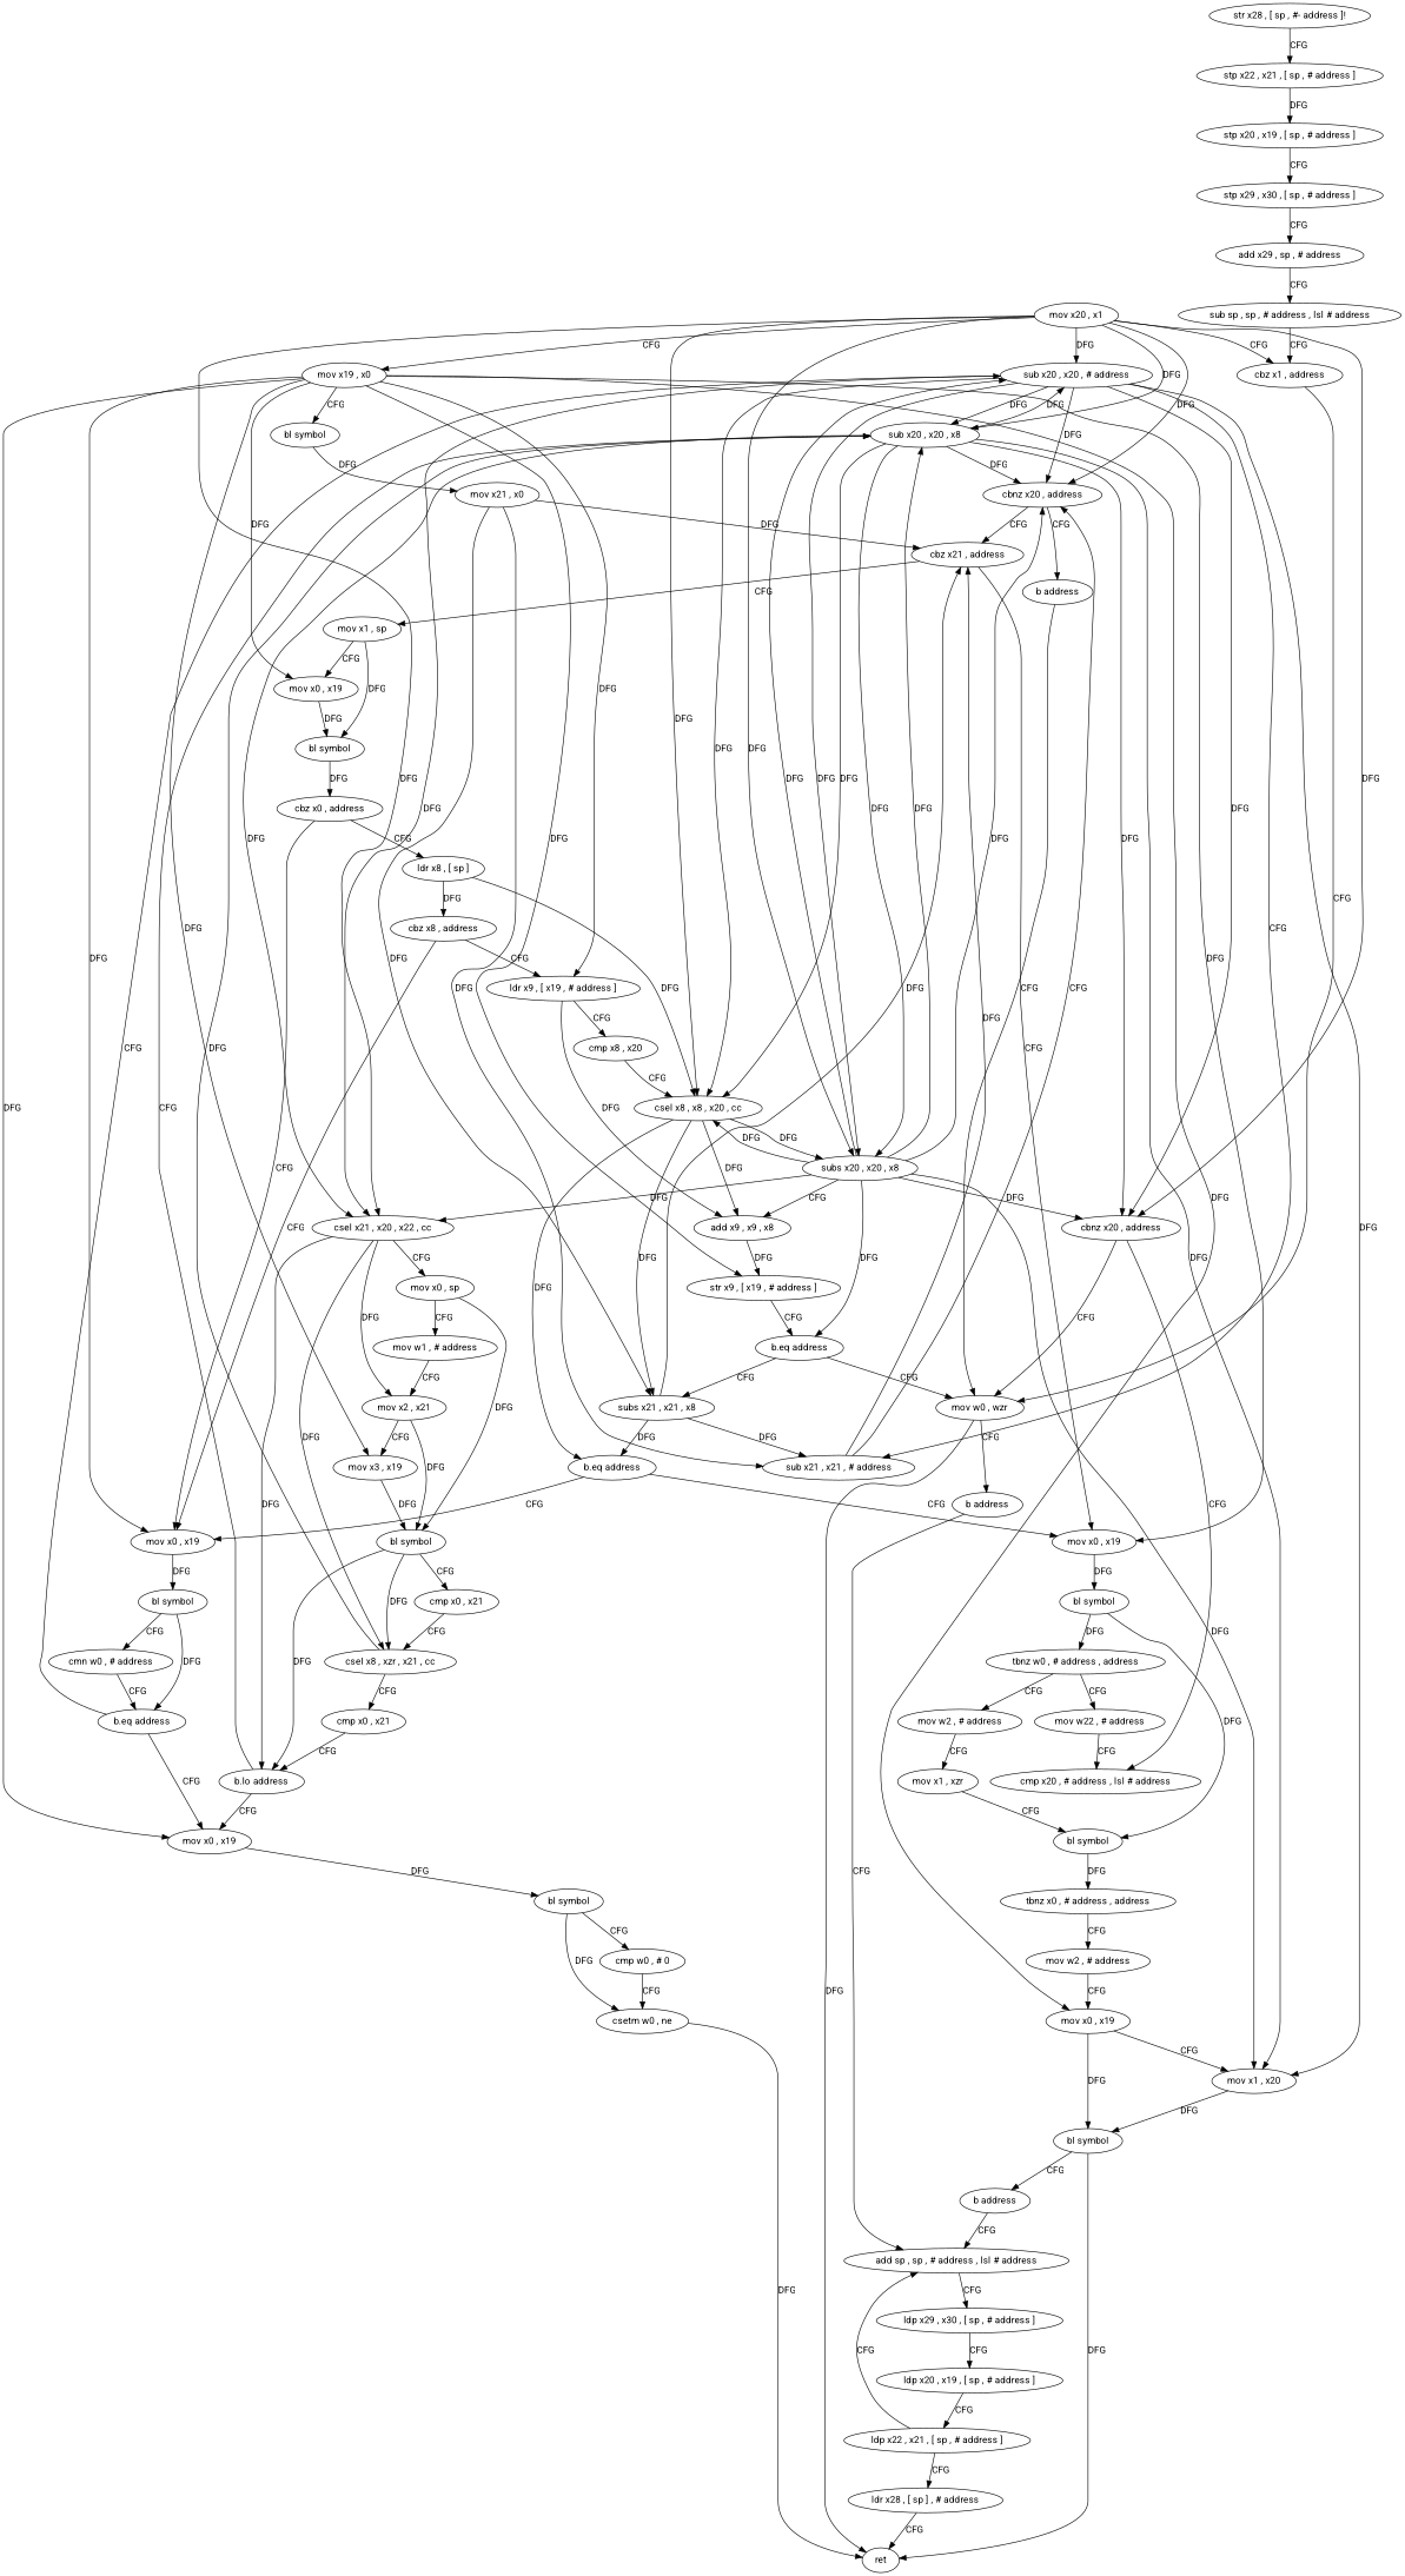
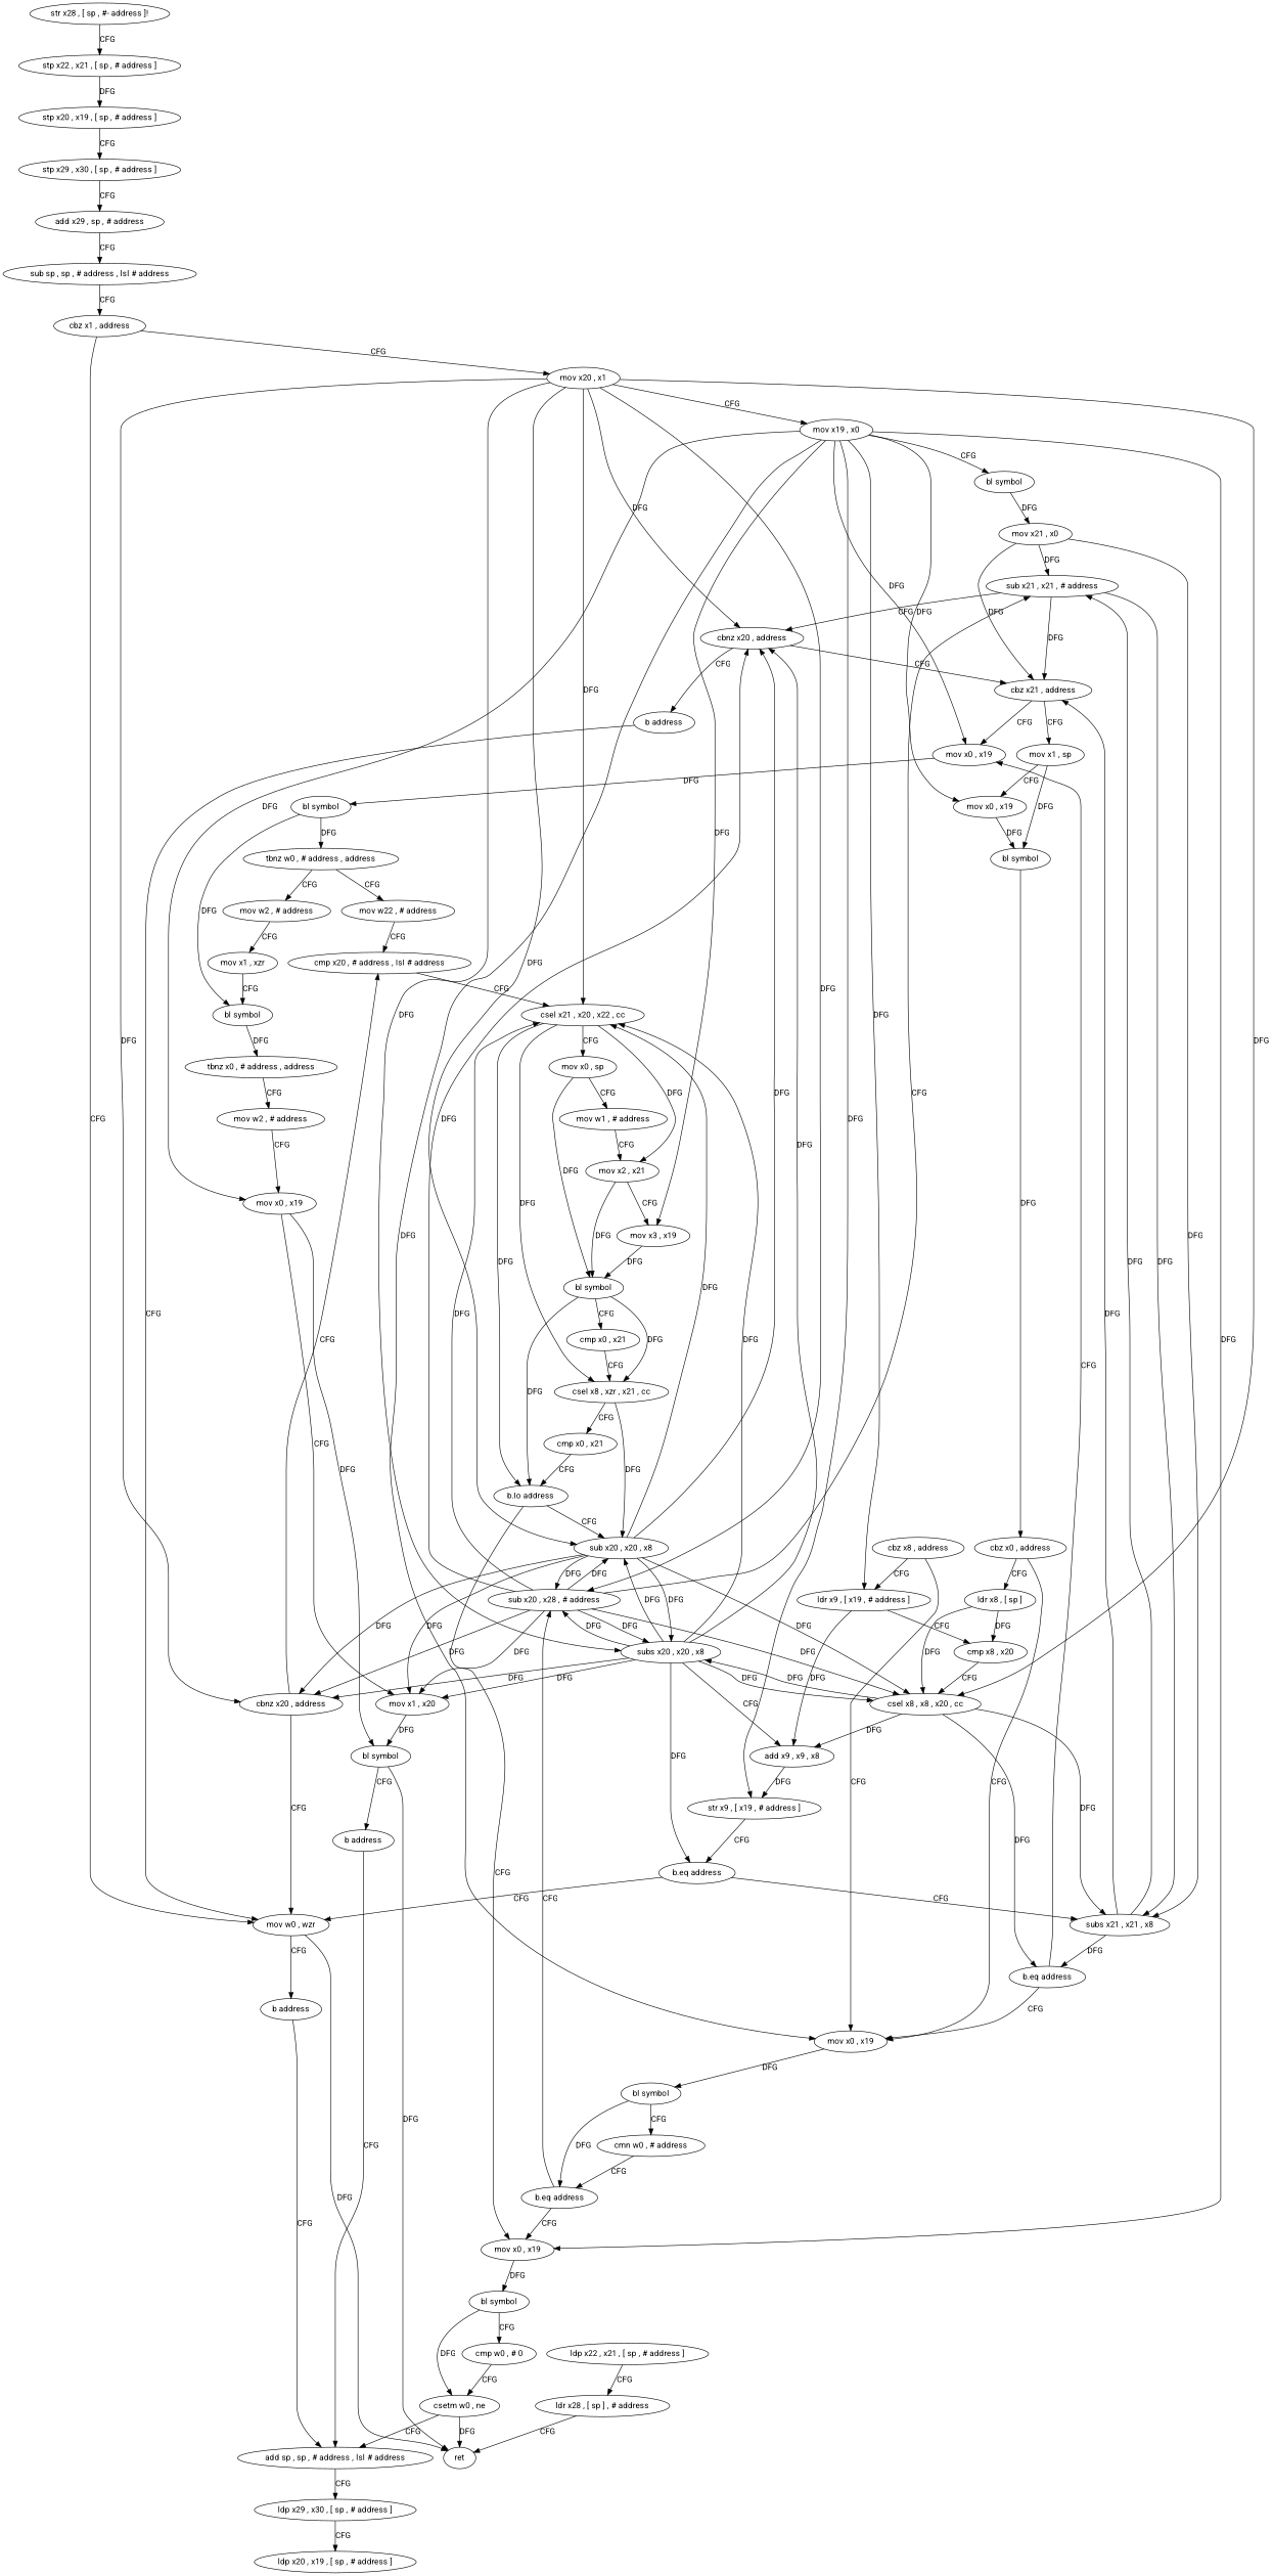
  digraph {
    fontname=Roboto
    node [fontname=Roboto]
    edge [fontname=Roboto]
    n1 [label="str x28 , [ sp , #- address ]!"]
    n2 [label="stp x22 , x21 , [ sp , # address ]"]
    n3 [label="stp x20 , x19 , [ sp , # address ]"]
    n4 [label="stp x29 , x30 , [ sp , # address ]"]
    n5 [label="add x29 , sp , # address"]
    n6 [label="sub sp , sp , # address , lsl # address"]
    n7 [label="cbz x1 , address"]
    n8 [label="mov w0 , wzr"]
    n9 [label="mov x20 , x1"]
    n10 [label="b address"]
    n11 [label=ret]
    n12 [label="mov x19 , x0"]
-   n13 [label="sub x20 , x20 , # address"]
+   n13 [label="sub x20 , x28 , # address"]
    n14 [label="sub x20 , x20 , x8"]
    n15 [label="cbnz x20 , address"]
    n16 [label="cbnz x20 , address"]
    n17 [label="csel x8 , x8 , x20 , cc"]
    n18 [label="subs x20 , x20 , x8"]
    n19 [label="csel x21 , x20 , x22 , cc"]
    n20 [label="add sp , sp , # address , lsl # address"]
    n21 [label="bl symbol"]
    n22 [label="mov x0 , x19"]
    n23 [label="mov x0 , x19"]
    n24 [label="mov x0 , x19"]
    n25 [label="mov x0 , x19"]
    n26 [label="ldr x9 , [ x19 , # address ]"]
    n27 [label="mov x0 , x19"]
    n28 [label="str x9 , [ x19 , # address ]"]
    n29 [label="mov x3 , x19"]
    n30 [label="mov x1 , x20"]
    n31 [label="sub x21 , x21 , # address"]
    n32 [label="cmp x20 , # address , lsl # address"]
    n33 [label="bl symbol"]
    n34 [label="cbz x21 , address"]
    n35 [label="b address"]
    n36 [label="subs x21 , x21 , x8"]
    n37 [label="add x9 , x9 , x8"]
    n38 [label="b.eq address"]
    n39 [label="b.eq address"]
    n40 [label="mov x0 , sp"]
    n41 [label="mov x2 , x21"]
    n42 [label="csel x8 , xzr , x21 , cc"]
    n43 [label="b.lo address"]
    n44 [label="ldp x29 , x30 , [ sp , # address ]"]
    n45 [label="ldp x20 , x19 , [ sp , # address ]"]
    n46 [label="mov x21 , x0"]
    n47 [label="bl symbol"]
    n48 [label="bl symbol"]
    n49 [label="bl symbol"]
    n50 [label="bl symbol"]
    n51 [label="cmp x8 , x20"]
    n52 [label="bl symbol"]
    n53 [label="mov x1 , sp"]
    n54 [label="ldp x22 , x21 , [ sp , # address ]"]
    n55 [label="ldr x28 , [ sp ] , # address"]
    n56 [label="tbnz w0 , # address , address"]
    n57 [label="bl symbol"]
    n58 [label="mov w22 , # address"]
    n59 [label="mov w2 , # address"]
    n60 [label="tbnz x0 , # address , address"]
    n61 [label="mov x1 , xzr"]
    n62 [label="cbz x0 , address"]
    n63 [label="ldr x8 , [ sp ]"]
    n64 [label="cbz x8 , address"]
    n65 [label="cmn w0 , # address"]
    n66 [label="b.eq address"]
    n67 [label="mov w2 , # address"]
    n68 [label="cmp w0 , # 0"]
    n69 [label="csetm w0 , ne"]
    n70 [label="b address"]
    n71 [label="mov w1 , # address"]
    n72 [label="cmp x0 , x21"]
    n73 [label="cmp x0 , x21"]
    n1 -> n2 [label=CFG]
    n2 -> n3 [label=DFG]
    n3 -> n4 [label=CFG]
    n4 -> n5 [label=CFG]
    n5 -> n6 [label=CFG]
    n6 -> n7 [label=CFG]
    n7 -> n8 [label=CFG]
-   n9 -> n7 [label=CFG]
+   n7 -> n9 [label=CFG]
    n8 -> n10 [label=CFG]
    n8 -> n11 [label=DFG]
    n9 -> n12 [label=CFG]
    n9 -> n13 [label=DFG]
    n9 -> n14 [label=DFG]
    n9 -> n15 [label=DFG]
    n9 -> n16 [label=DFG]
    n9 -> n17 [label=DFG]
    n9 -> n18 [label=DFG]
    n9 -> n19 [label=DFG]
    n10 -> n20 [label=CFG]
    n12 -> n21 [label=CFG]
    n12 -> n22 [label=DFG]
    n12 -> n23 [label=DFG]
    n12 -> n24 [label=DFG]
    n12 -> n25 [label=DFG]
    n12 -> n26 [label=DFG]
    n12 -> n27 [label=DFG]
    n12 -> n28 [label=DFG]
    n12 -> n29 [label=DFG]
    n13 -> n14 [label=DFG]
    n13 -> n15 [label=DFG]
    n13 -> n16 [label=DFG]
    n13 -> n17 [label=DFG]
    n13 -> n18 [label=DFG]
    n13 -> n19 [label=DFG]
    n13 -> n30 [label=DFG]
    n13 -> n31 [label=CFG]
    n14 -> n13 [label=DFG]
    n14 -> n15 [label=DFG]
    n14 -> n16 [label=DFG]
    n14 -> n17 [label=DFG]
    n14 -> n18 [label=DFG]
    n14 -> n19 [label=DFG]
    n14 -> n30 [label=DFG]
    n15 -> n8 [label=CFG]
    n15 -> n32 [label=CFG]
    n16 -> n34 [label=CFG]
    n16 -> n35 [label=CFG]
    n17 -> n18 [label=DFG]
    n17 -> n36 [label=DFG]
    n17 -> n37 [label=DFG]
    n17 -> n38 [label=DFG]
    n18 -> n13 [label=DFG]
    n18 -> n14 [label=DFG]
    n18 -> n15 [label=DFG]
    n18 -> n16 [label=DFG]
    n18 -> n17 [label=DFG]
    n18 -> n19 [label=DFG]
    n18 -> n30 [label=DFG]
    n18 -> n37 [label=CFG]
    n18 -> n39 [label=DFG]
    n19 -> n40 [label=CFG]
    n19 -> n41 [label=DFG]
    n19 -> n42 [label=DFG]
    n19 -> n43 [label=DFG]
    n20 -> n44 [label=CFG]
    n21 -> n46 [label=DFG]
    n22 -> n47 [label=DFG]
    n23 -> n48 [label=DFG]
    n24 -> n49 [label=DFG]
    n25 -> n50 [label=DFG]
    n26 -> n37 [label=DFG]
    n26 -> n51 [label=CFG]
    n27 -> n30 [label=CFG]
    n27 -> n33 [label=DFG]
    n28 -> n39 [label=CFG]
    n29 -> n52 [label=DFG]
    n30 -> n33 [label=DFG]
    n31 -> n16 [label=CFG]
    n31 -> n34 [label=DFG]
+   n31 -> n36 [label=DFG]
+   n32 -> n19 [label=CFG]
    n33 -> n11 [label=DFG]
    n33 -> n70 [label=CFG]
    n34 -> n22 [label=CFG]
    n34 -> n53 [label=CFG]
    n35 -> n8 [label=CFG]
    n36 -> n31 [label=DFG]
    n36 -> n34 [label=DFG]
    n36 -> n38 [label=DFG]
    n37 -> n28 [label=DFG]
    n38 -> n22 [label=CFG]
    n38 -> n24 [label=CFG]
    n39 -> n8 [label=CFG]
    n39 -> n36 [label=CFG]
    n40 -> n52 [label=DFG]
    n40 -> n71 [label=CFG]
    n41 -> n29 [label=CFG]
    n41 -> n52 [label=DFG]
    n42 -> n14 [label=DFG]
    n42 -> n72 [label=CFG]
    n43 -> n14 [label=CFG]
    n43 -> n25 [label=CFG]
    n44 -> n45 [label=CFG]
-   n45 -> n54 [label=CFG]
    n46 -> n31 [label=DFG]
    n46 -> n34 [label=DFG]
    n46 -> n36 [label=DFG]
    n47 -> n56 [label=DFG]
    n47 -> n57 [label=DFG]
    n48 -> n62 [label=DFG]
    n49 -> n65 [label=CFG]
    n49 -> n66 [label=DFG]
    n50 -> n68 [label=CFG]
    n50 -> n69 [label=DFG]
    n51 -> n17 [label=CFG]
    n52 -> n42 [label=DFG]
    n52 -> n43 [label=DFG]
    n52 -> n73 [label=CFG]
    n53 -> n23 [label=CFG]
    n53 -> n48 [label=DFG]
    n54 -> n55 [label=CFG]
    n55 -> n11 [label=CFG]
    n56 -> n58 [label=CFG]
    n56 -> n59 [label=CFG]
    n57 -> n60 [label=DFG]
    n58 -> n32 [label=CFG]
    n59 -> n61 [label=CFG]
    n60 -> n67 [label=CFG]
    n61 -> n57 [label=CFG]
    n62 -> n24 [label=CFG]
    n62 -> n63 [label=CFG]
    n63 -> n17 [label=DFG]
-   n63 -> n64 [label=DFG]
+   n63 -> n51 [label=DFG]
    n64 -> n24 [label=CFG]
    n64 -> n26 [label=CFG]
    n65 -> n66 [label=CFG]
    n66 -> n13 [label=CFG]
    n66 -> n25 [label=CFG]
    n67 -> n27 [label=CFG]
    n68 -> n69 [label=CFG]
    n69 -> n11 [label=DFG]
-   n54 -> n20 [label=CFG]
+   n69 -> n20 [label=CFG]
    n70 -> n20 [label=CFG]
    n71 -> n41 [label=CFG]
    n72 -> n43 [label=CFG]
    n73 -> n42 [label=CFG]
  }
